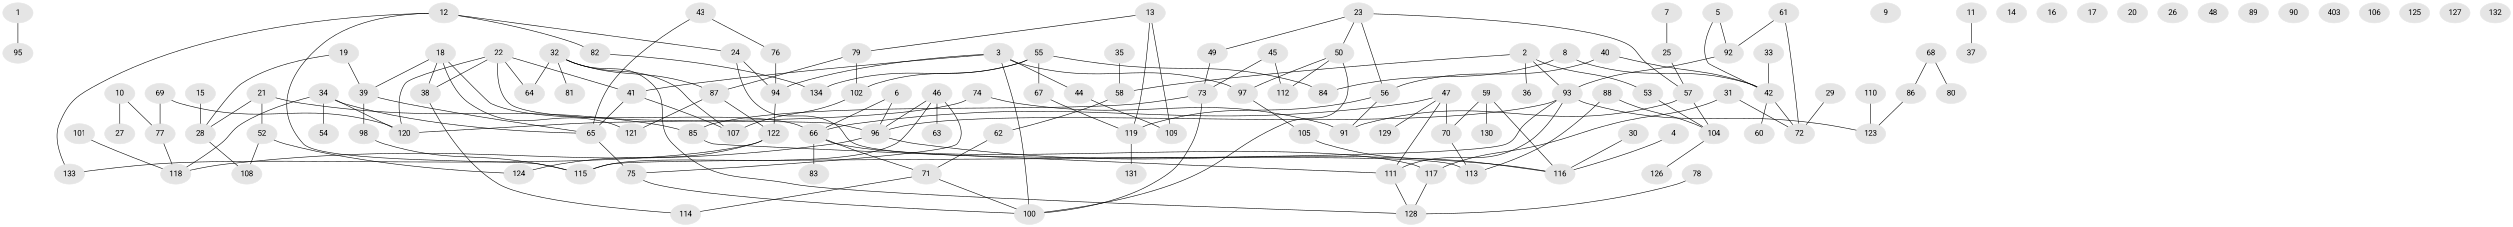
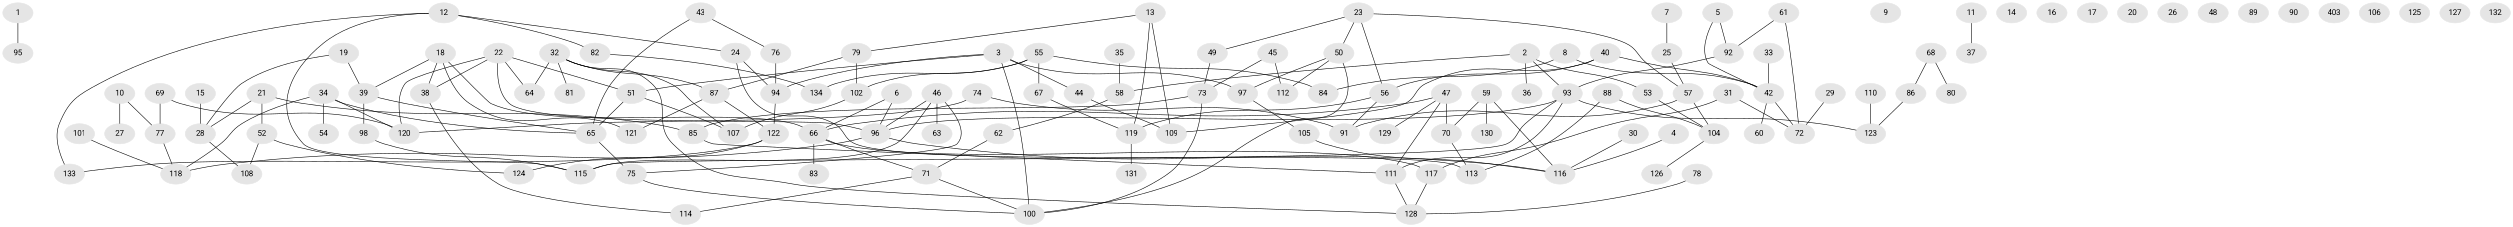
  graph {
    fontname=Roboto
    node [color=gray90 fontname=Roboto style=filled]
    edge [fontname=Roboto]
    1
    95
    2
    36
    53
    58
    93
    104
    62
    96
    115
    111
    123
    3
    44
-   51 [label=41]
+   51
    94
    97
    100
    109
    107
    65
    122
    105
    4
    116
    5
    42
    92
    72
    60
    6
    66
    117
    71
    83
    118
    7
    25
    57
    8
    84
    9
    10
    27
    77
    11
    37
    12
    24
    82
    133
    113
    134
    13
    79
    119
    87
    102
    131
    14
    15
    28
    108
    16
    17
    18
    38
    39
    121
    114
    98
    19
    20
    21
    52
    85
    124
    22
    64
    120
    23
    49
    50
    56
    73
    112
    91
    26
    29
    30
    31
    128
    32
    81
    33
    34
    54
    75
    35
    40
    43
    76
    45
    46
    63
    47
    70
    129
    48
    126
    55
    67
    59
    130
    61
    68
    80
    86
    69
    74
    78
    88
    89
    90
    101
    n127 [label=403]
    106
    110
    125
    127
    132
    1 -- 95
    2 -- 36
    2 -- 53
    2 -- 58
    2 -- 93
    53 -- 104
    58 -- 62
    93 -- 96
    93 -- 115
    93 -- 111
    93 -- 123
    104 -- 126
    62 -- 71
    96 -- 116
    96 -- 118
    111 -- 128
    3 -- 44
    3 -- 51
    3 -- 94
    3 -- 97
    3 -- 100
    44 -- 109
    51 -- 107
    51 -- 65
    94 -- 122
    97 -- 105
    65 -- 75
    122 -- 133
    122 -- 124
    105 -- 116
    4 -- 116
    5 -- 42
    5 -- 92
    42 -- 72
    42 -- 60
    92 -- 93
    6 -- 96
    6 -- 66
    66 -- 117
    66 -- 71
    66 -- 83
    117 -- 128
    71 -- 100
    71 -- 114
    7 -- 25
    25 -- 57
    57 -- 104
    57 -- 91
    8 -- 42
    8 -- 84
    10 -- 27
    10 -- 77
    77 -- 118
    11 -- 37
    12 -- 115
    12 -- 24
    12 -- 82
    12 -- 133
    24 -- 94
    24 -- 113
    82 -- 134
    13 -- 109
    13 -- 79
    13 -- 119
    79 -- 87
    79 -- 102
    119 -- 131
    87 -- 122
    87 -- 121
    102 -- 107
    15 -- 28
    28 -- 108
    18 -- 66
    18 -- 38
    18 -- 39
    18 -- 121
    38 -- 114
    39 -- 65
    39 -- 98
    98 -- 115
    19 -- 28
    19 -- 39
    21 -- 28
    21 -- 52
    21 -- 85
    52 -- 108
    52 -- 124
    85 -- 111
    22 -- 96
    22 -- 51
    22 -- 38
    22 -- 64
    22 -- 120
    23 -- 57
    23 -- 49
    23 -- 50
    23 -- 56
    49 -- 73
    50 -- 97
    50 -- 100
    50 -- 112
    56 -- 119
    56 -- 91
    73 -- 100
    73 -- 85
    29 -- 72
    30 -- 116
    31 -- 72
    31 -- 117
    32 -- 107
    32 -- 87
    32 -- 64
    32 -- 128
    32 -- 81
    33 -- 42
    34 -- 65
    34 -- 118
    34 -- 120
    34 -- 54
    75 -- 100
    35 -- 58
+   40 -- 109
    40 -- 42
    40 -- 56
    43 -- 65
    43 -- 76
    76 -- 94
    45 -- 73
    45 -- 112
    46 -- 96
    46 -- 115
    46 -- 75
    46 -- 63
    47 -- 111
    47 -- 66
    47 -- 70
    47 -- 129
    70 -- 113
    55 -- 84
    55 -- 134
    55 -- 102
    55 -- 67
    67 -- 119
    59 -- 116
    59 -- 70
    59 -- 130
    61 -- 92
    61 -- 72
    68 -- 80
    68 -- 86
    86 -- 123
    69 -- 77
    69 -- 120
    74 -- 120
    74 -- 91
    78 -- 128
    88 -- 104
    88 -- 113
    101 -- 118
    110 -- 123
  }
